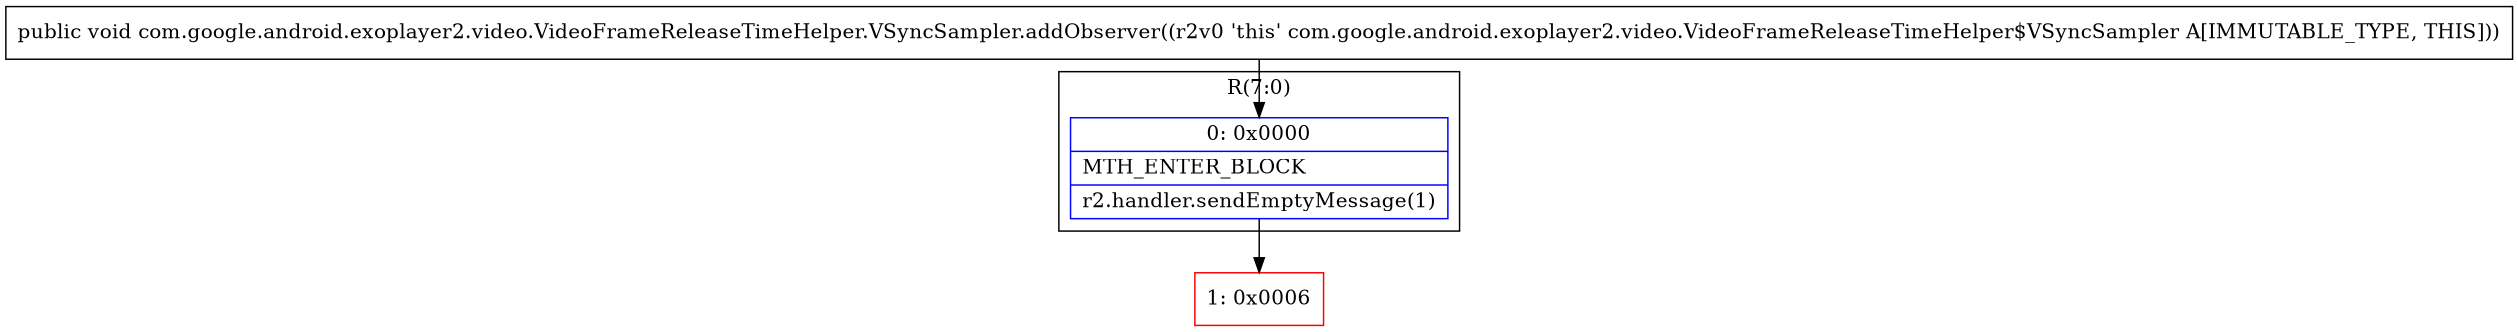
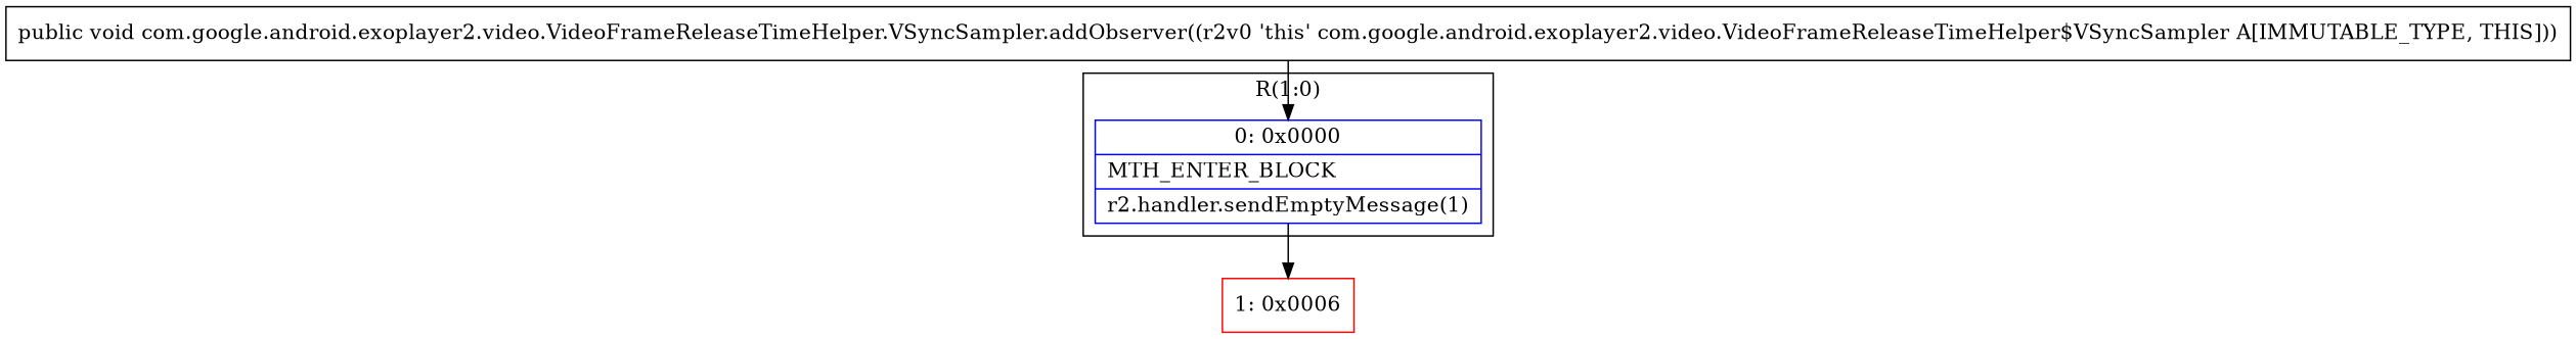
  digraph {
    node [shape=record]
    n1 [color=blue label="{0\:\ 0x0000|MTH_ENTER_BLOCK\l|r2.handler.sendEmptyMessage(1)\l}"]
    n2 [color=red label="{1\:\ 0x0006}"]
    n3 [label="{public void com.google.android.exoplayer2.video.VideoFrameReleaseTimeHelper.VSyncSampler.addObserver((r2v0 'this' com.google.android.exoplayer2.video.VideoFrameReleaseTimeHelper$VSyncSampler A[IMMUTABLE_TYPE, THIS])) }"]
    subgraph cluster_1 {
-     label="R(7:0)"
+     label="R(1:0)"
      n1
    }
    n1 -> n2
    n3 -> n1
  }
